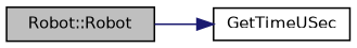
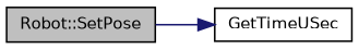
  digraph {
    rankdir=LR
    node [color=black fontname=Helvetica fontsize=10 shape=record style=filled]
-   n1 [fillcolor=grey75 fontcolor=black height=0.2 label="Robot::Robot" width=0.4]
+   n1 [fillcolor=grey75 fontcolor=black height=0.2 label="Robot::SetPose" width=0.4]
    n2 [fillcolor=white height=0.2 label=GetTimeUSec width=0.4]
    n1 -> n2 [color=midnightblue fontname=Helvetica fontsize=10 labelfontname=Helvetica labelfontsize=10 style=solid]
  }
